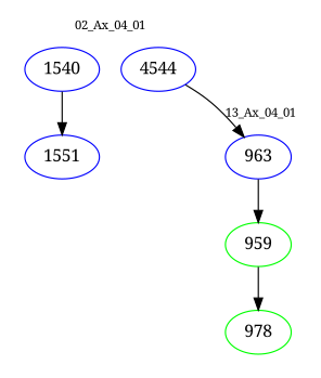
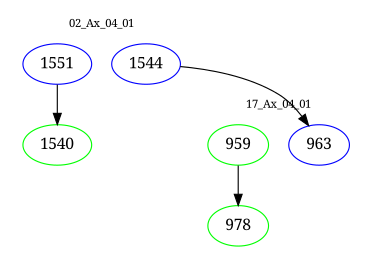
  digraph {
    fontname="Noto Serif"
    node [color=blue fontname="Noto Serif"]
    edge [color=black fontname="Noto Serif"]
-   n1 [label=4544]
-   n2 [label=1540]
+   n1 [label=1544]
+   n2 [color=green label=1540]
    n3 [label=1551]
    n4 [label=963]
    n5 [color=green label=959]
    n6 [color=green label=978]
    subgraph cluster_1 {
      color=white
      fontsize=10
      label="02_Ax_04_01"
      n1
      n2
      n3
    }
    subgraph cluster_2 {
      color=white
      fontsize=10
-     label="13_Ax_04_01"
+     label="17_Ax_04_01"
      n4
      n5
      n6
    }
    n1 -> n4
-   n2 -> n3
-   n4 -> n5
+   n3 -> n2
    n5 -> n6
  }
